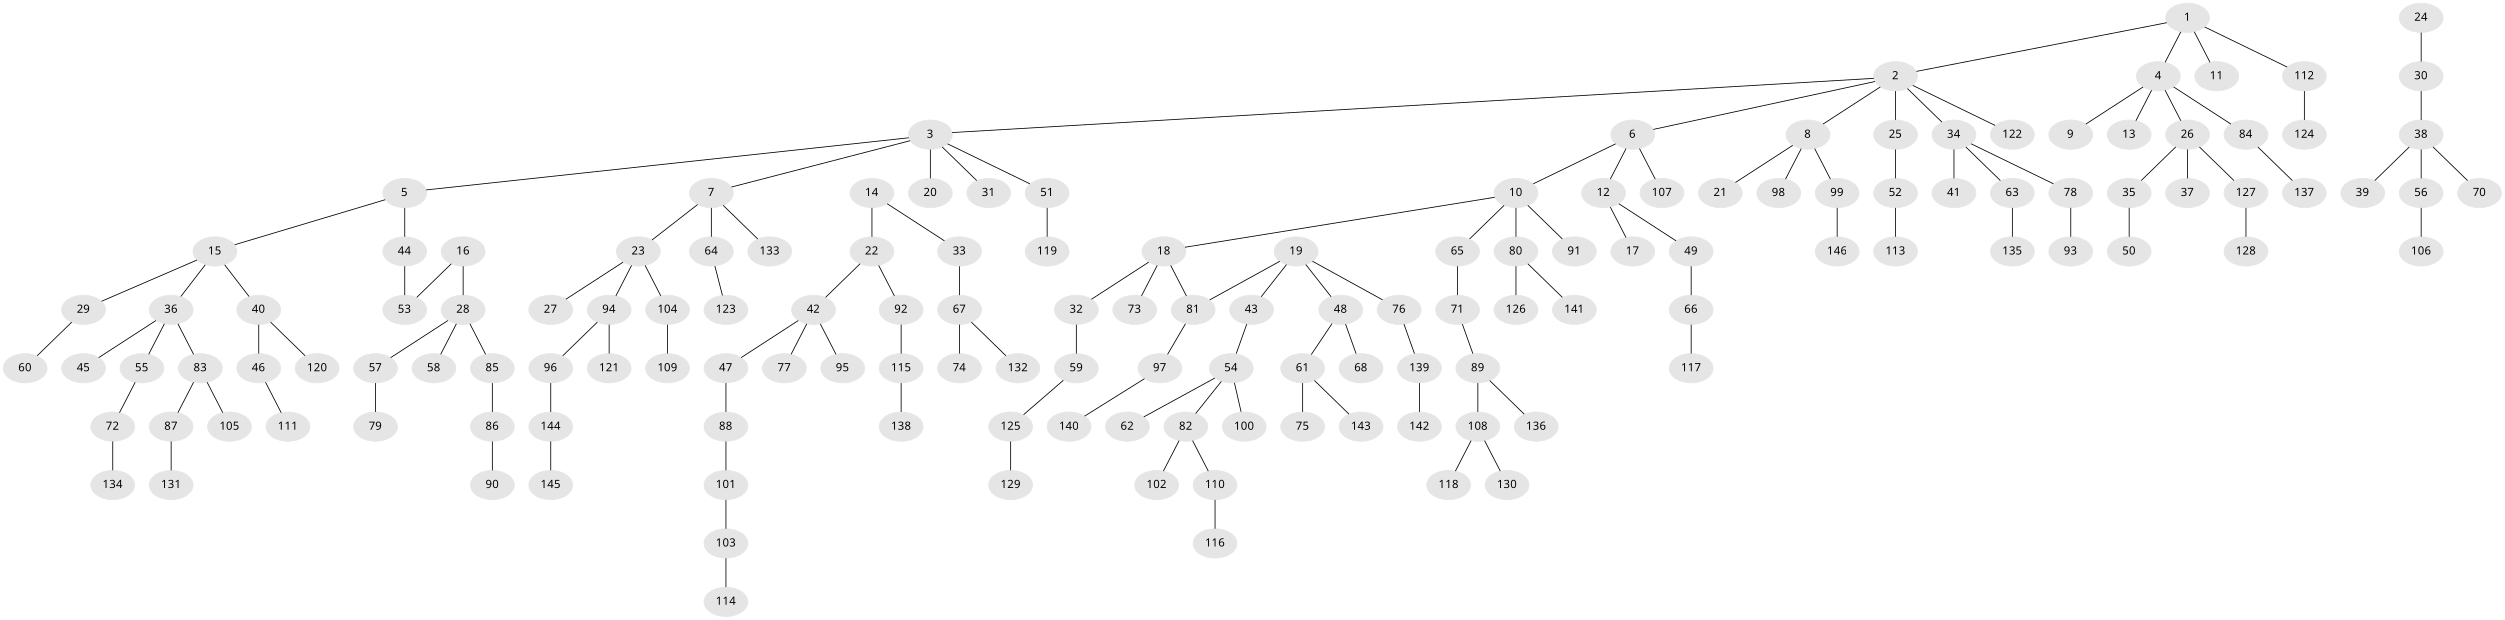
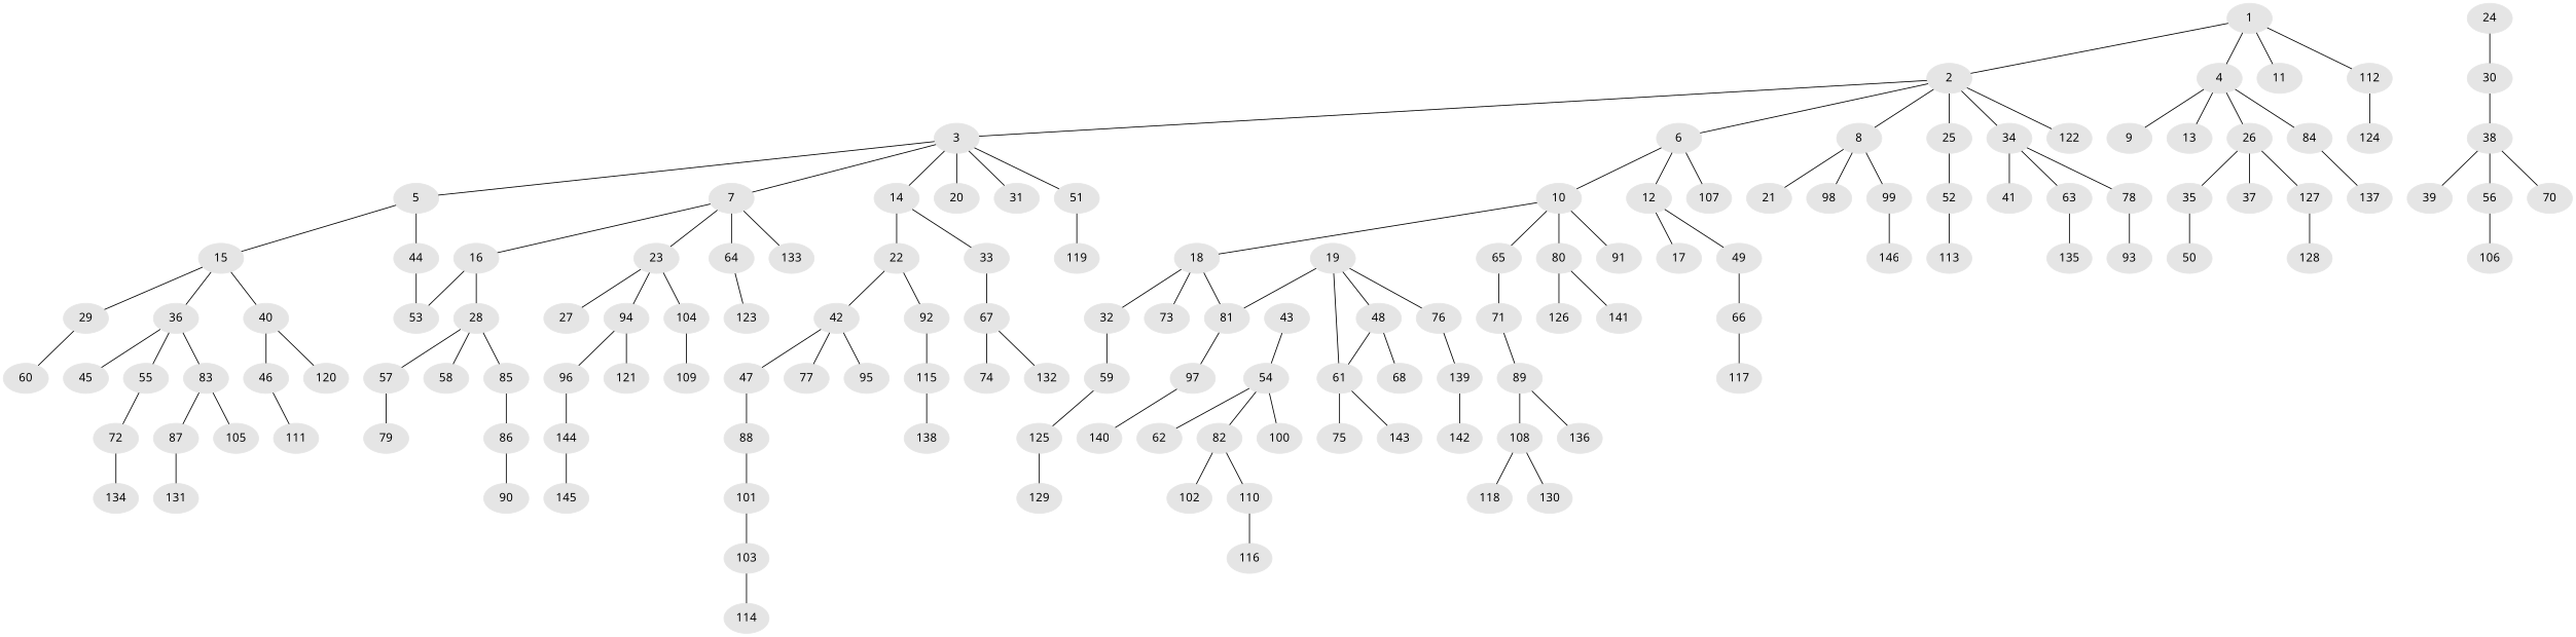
  graph {
    fontname="Noto Sans"
    node [color=gray90 fontname="Noto Sans" style=filled]
    edge [fontname="Noto Sans"]
    1
    2
    4
    11
    112
    3
    6
    8
    25
    34
    122
    9
    13
    26
    84
    124
    5
    7
    14
    20
    31
    51
    10
    12
    107
    21
    98
    99
    52
    41
    63
    78
    15
    44
    16
    23
    64
    133
    22
    33
    119
    35
    37
    127
    137
    29
    36
    40
    53
    18
    65
    80
    91
    17
    49
    28
    27
    94
    104
    123
    146
    32
    73
    81
    71
    126
    141
    66
    42
    92
    67
    60
    45
    55
    83
    46
    120
    24
    30
    57
    58
    85
    19
    43
    48
    76
    59
    54
    61
    68
    139
    97
    47
    77
    95
    115
    96
    121
    109
    38
    113
    50
    128
    79
    86
    39
    56
    70
    125
    74
    132
    135
    93
    72
    87
    105
    106
    111
    88
    62
    82
    100
    101
    75
    143
    117
    102
    110
    134
    129
    89
    108
    136
    142
    140
    116
    131
    90
    103
    118
    130
    138
    144
    145
    114
    1 -- 2
    1 -- 4
    1 -- 11
    1 -- 112
    2 -- 3
    2 -- 6
    2 -- 8
    2 -- 25
    2 -- 34
    2 -- 122
    4 -- 9
    4 -- 13
    4 -- 26
    4 -- 84
    112 -- 124
    3 -- 5
    3 -- 7
+   3 -- 14
    3 -- 20
    3 -- 31
    3 -- 51
    6 -- 10
    6 -- 12
    6 -- 107
    8 -- 21
    8 -- 98
    8 -- 99
    25 -- 52
    34 -- 41
    34 -- 63
    34 -- 78
    26 -- 35
    26 -- 37
    26 -- 127
    84 -- 137
    5 -- 15
    5 -- 44
+   7 -- 16
    7 -- 23
    7 -- 64
    7 -- 133
    14 -- 22
    14 -- 33
    51 -- 119
    10 -- 18
    10 -- 65
    10 -- 80
    10 -- 91
    12 -- 17
    12 -- 49
    99 -- 146
    52 -- 113
    63 -- 135
    78 -- 93
    15 -- 29
    15 -- 36
    15 -- 40
    44 -- 53
    16 -- 53
    16 -- 28
    23 -- 27
    23 -- 94
    23 -- 104
    64 -- 123
    22 -- 42
    22 -- 92
    33 -- 67
    35 -- 50
    127 -- 128
    29 -- 60
    36 -- 45
    36 -- 55
    36 -- 83
    40 -- 46
    40 -- 120
    18 -- 32
    18 -- 73
    18 -- 81
    65 -- 71
    80 -- 126
    80 -- 141
    49 -- 66
    28 -- 57
    28 -- 58
    28 -- 85
    94 -- 96
    94 -- 121
    104 -- 109
    32 -- 59
    81 -- 97
    71 -- 89
    66 -- 117
    42 -- 47
    42 -- 77
    42 -- 95
    92 -- 115
    67 -- 74
    67 -- 132
    55 -- 72
    83 -- 87
    83 -- 105
    46 -- 111
    24 -- 30
    30 -- 38
    57 -- 79
    85 -- 86
    19 -- 81
-   19 -- 43
+   19 -- 61
    19 -- 48
    19 -- 76
    43 -- 54
    48 -- 61
    48 -- 68
    76 -- 139
    59 -- 125
    54 -- 62
    54 -- 82
    54 -- 100
    61 -- 75
    61 -- 143
    139 -- 142
    97 -- 140
    47 -- 88
    115 -- 138
    96 -- 144
    38 -- 39
    38 -- 56
    38 -- 70
    86 -- 90
    56 -- 106
    125 -- 129
    72 -- 134
    87 -- 131
    88 -- 101
    82 -- 102
    82 -- 110
    101 -- 103
    110 -- 116
    89 -- 108
    89 -- 136
    108 -- 118
    108 -- 130
    103 -- 114
    144 -- 145
  }
